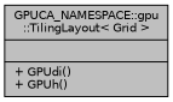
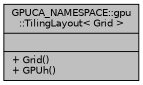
  digraph {
-   n1 [color=black fillcolor=grey75 fontcolor=black fontname=Helvetica fontsize=10 height=0.2 label="{GPUCA_NAMESPACE::gpu\l::TilingLayout\< Grid \>\n||+ GPUdi()\l+ GPUh()\l}" shape=record style=filled width=0.4]
+   n1 [color=black fillcolor=grey75 fontcolor=black fontname=Helvetica fontsize=10 height=0.2 label="{GPUCA_NAMESPACE::gpu\l::TilingLayout\< Grid \>\n||+ Grid()\l+ GPUh()\l}" shape=record style=filled width=0.4]
  }
